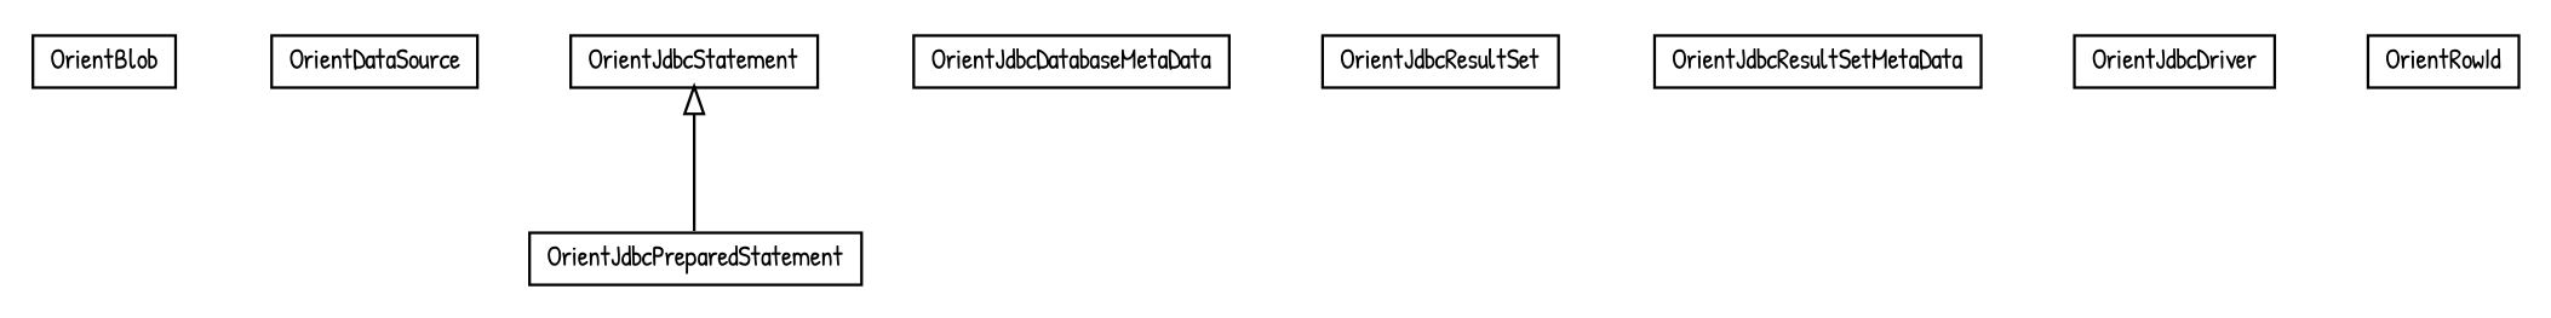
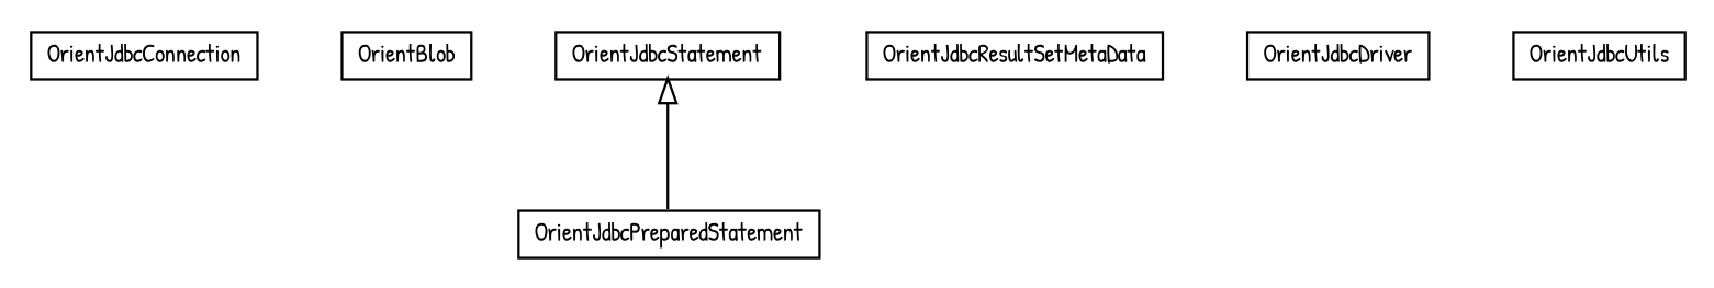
  digraph {
    nodesep=0.25
    ranksep=0.5
    fontname="Patrick Hand"
    node [fontcolor=black fontname="Patrick Hand" fontsize=10.0 shape=plaintext]
+   n1 [label=<<table title="com.orientechnologies.orient.jdbc.OrientJdbcConnection" border="0" cellborder="1" cellspacing="0" cellpadding="2" port="p" href="./OrientJdbcConnection.html"> 		<tr><td><table border="0" cellspacing="0" cellpadding="1"> <tr><td align="center" balign="center"> OrientJdbcConnection </td></tr> 		</table></td></tr> 		</table>>]
    n2 [label=<<table title="com.orientechnologies.orient.jdbc.OrientBlob" border="0" cellborder="1" cellspacing="0" cellpadding="2" port="p" href="./OrientBlob.html"> 		<tr><td><table border="0" cellspacing="0" cellpadding="1"> <tr><td align="center" balign="center"> OrientBlob </td></tr> 		</table></td></tr> 		</table>>]
-   n3 [label=<<table title="com.orientechnologies.orient.jdbc.OrientDataSource" border="0" cellborder="1" cellspacing="0" cellpadding="2" port="p" href="./OrientDataSource.html"> 		<tr><td><table border="0" cellspacing="0" cellpadding="1"> <tr><td align="center" balign="center"> OrientDataSource </td></tr> 		</table></td></tr> 		</table>>]
    n4 [label=<<table title="com.orientechnologies.orient.jdbc.OrientJdbcPreparedStatement" border="0" cellborder="1" cellspacing="0" cellpadding="2" port="p" href="./OrientJdbcPreparedStatement.html"> 		<tr><td><table border="0" cellspacing="0" cellpadding="1"> <tr><td align="center" balign="center"> OrientJdbcPreparedStatement </td></tr> 		</table></td></tr> 		</table>>]
-   n5 [label=<<table title="com.orientechnologies.orient.jdbc.OrientJdbcDatabaseMetaData" border="0" cellborder="1" cellspacing="0" cellpadding="2" port="p" href="./OrientJdbcDatabaseMetaData.html"> 		<tr><td><table border="0" cellspacing="0" cellpadding="1"> <tr><td align="center" balign="center"> OrientJdbcDatabaseMetaData </td></tr> 		</table></td></tr> 		</table>>]
-   n6 [label=<<table title="com.orientechnologies.orient.jdbc.OrientJdbcResultSet" border="0" cellborder="1" cellspacing="0" cellpadding="2" port="p" href="./OrientJdbcResultSet.html"> 		<tr><td><table border="0" cellspacing="0" cellpadding="1"> <tr><td align="center" balign="center"> OrientJdbcResultSet </td></tr> 		</table></td></tr> 		</table>>]
    n7 [label=<<table title="com.orientechnologies.orient.jdbc.OrientJdbcResultSetMetaData" border="0" cellborder="1" cellspacing="0" cellpadding="2" port="p" href="./OrientJdbcResultSetMetaData.html"> 		<tr><td><table border="0" cellspacing="0" cellpadding="1"> <tr><td align="center" balign="center"> OrientJdbcResultSetMetaData </td></tr> 		</table></td></tr> 		</table>>]
    n8 [label=<<table title="com.orientechnologies.orient.jdbc.OrientJdbcStatement" border="0" cellborder="1" cellspacing="0" cellpadding="2" port="p" href="./OrientJdbcStatement.html"> 		<tr><td><table border="0" cellspacing="0" cellpadding="1"> <tr><td align="center" balign="center"> OrientJdbcStatement </td></tr> 		</table></td></tr> 		</table>>]
    n9 [label=<<table title="com.orientechnologies.orient.jdbc.OrientJdbcDriver" border="0" cellborder="1" cellspacing="0" cellpadding="2" port="p" href="./OrientJdbcDriver.html"> 		<tr><td><table border="0" cellspacing="0" cellpadding="1"> <tr><td align="center" balign="center"> OrientJdbcDriver </td></tr> 		</table></td></tr> 		</table>>]
-   n10 [label=<<table title="com.orientechnologies.orient.jdbc.OrientRowId" border="0" cellborder="1" cellspacing="0" cellpadding="2" port="p" href="./OrientRowId.html"> 		<tr><td><table border="0" cellspacing="0" cellpadding="1"> <tr><td align="center" balign="center"> OrientRowId </td></tr> 		</table></td></tr> 		</table>>]
+   n11 [label=<<table title="com.orientechnologies.orient.jdbc.OrientJdbcUtils" border="0" cellborder="1" cellspacing="0" cellpadding="2" port="p" href="./OrientJdbcUtils.html"> 		<tr><td><table border="0" cellspacing="0" cellpadding="1"> <tr><td align="center" balign="center"> OrientJdbcUtils </td></tr> 		</table></td></tr> 		</table>>]
    n8 -> n4 [arrowtail=empty dir=back fontname="Patrick Hand" fontsize=10 headport=p labelfontname=Helvetica labelfontsize=10 tailport=p]
  }
